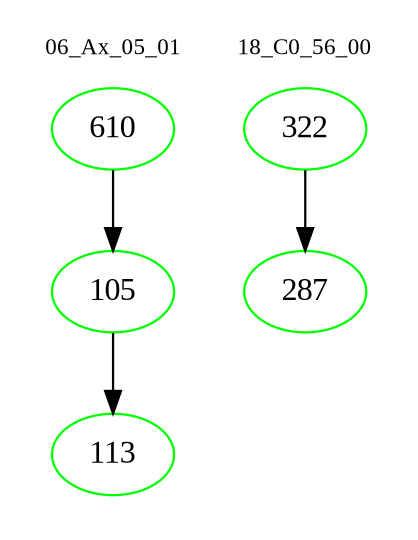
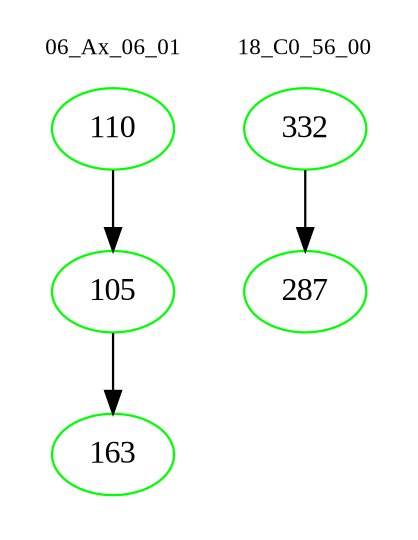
  digraph {
    fontname="Liberation Serif"
    node [color=green fontname="Liberation Serif"]
    edge [color=black fontname="Liberation Serif"]
-   n1 [label=610]
+   n1 [label=110]
    n2 [label=105]
-   n3 [label=113]
-   n4 [label=322]
+   n3 [label=163]
+   n4 [label=332]
    n5 [label=287]
    subgraph cluster_1 {
      color=white
      fontsize=10
-     label="06_Ax_05_01"
+     label="06_Ax_06_01"
      n1
      n2
      n3
    }
    subgraph cluster_2 {
      color=white
      fontsize=10
      label="18_C0_56_00"
      n4
      n5
    }
    n1 -> n2
    n2 -> n3
    n4 -> n5
  }
